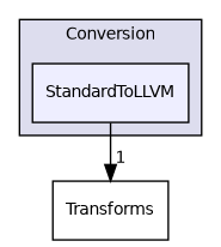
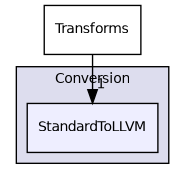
  digraph {
    compound=true
    node [fontname=Helvetica fontsize=10 shape=box]
    n1 [fillcolor="#eeeeff" label=StandardToLLVM pencolor=black style=filled]
    n2 [label=Transforms]
    subgraph cluster_1 {
      bgcolor="#ddddee"
      fontname=Helvetica
      fontsize=10
      label=Conversion
      pencolor=black
      n1
    }
-   n1 -> n2 [headlabel=1 labeldistance=1.5 labelfontname=Helvetica labelfontsize=10]
+   n2 -> n1 [headlabel=1 labeldistance=1.5 labelfontname=Helvetica labelfontsize=10]
  }
